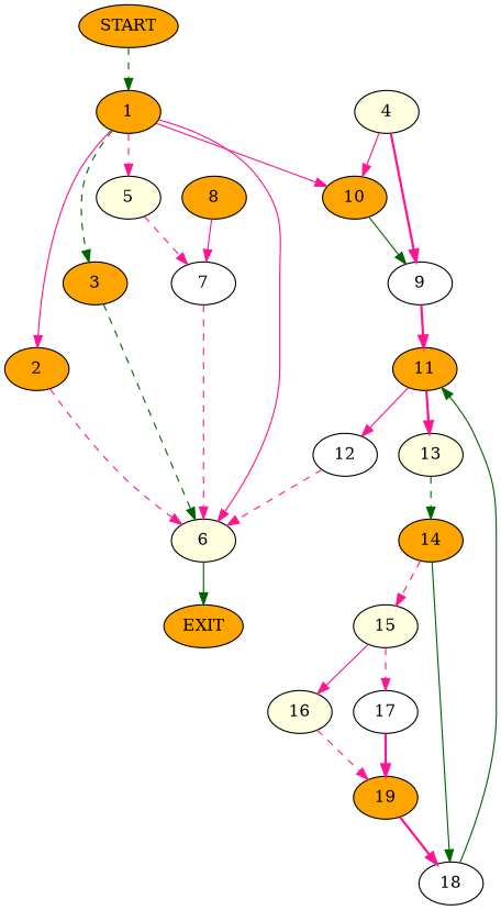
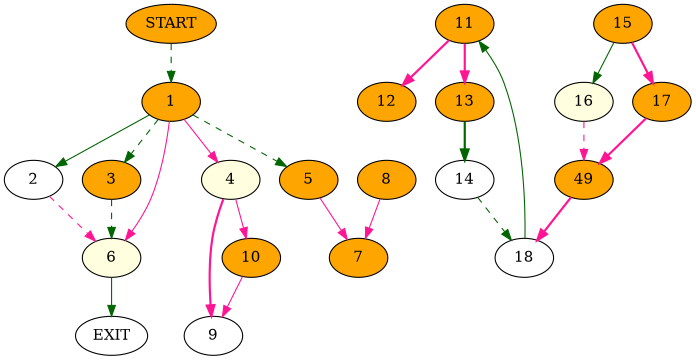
  digraph {
    node [fillcolor=orange style=filled]
    edge [color=deeppink style=solid]
    n1 [label=START]
    1
-   2
+   2 [fillcolor=white]
    3
    4 [fillcolor=lightyellow]
-   5 [fillcolor=lightyellow]
+   5
    6 [fillcolor=lightyellow]
-   n8 [label=EXIT]
+   n8 [fillcolor=white label=EXIT]
    9 [fillcolor=white]
    10
-   7 [fillcolor=white]
+   7
    11
    8
-   12 [fillcolor=white]
-   13 [fillcolor=lightyellow]
-   14
-   15 [fillcolor=lightyellow]
+   12
+   13
+   14 [fillcolor=white]
+   15
    18 [fillcolor=white]
    16 [fillcolor=lightyellow]
-   17 [fillcolor=white]
-   19
+   17
+   19 [label=49]
    n1 -> 1 [color=darkgreen style=dashed]
-   1 -> 2
+   1 -> 2 [color=darkgreen]
    1 -> 3 [color=darkgreen style=dashed]
-   1 -> 10
-   1 -> 5 [style=dashed]
+   1 -> 4
+   1 -> 5 [color=darkgreen style=dashed]
    1 -> 6
    2 -> 6 [style=dashed]
    3 -> 6 [color=darkgreen style=dashed]
    4 -> 9 [style=bold]
    4 -> 10
-   5 -> 7 [style=dashed]
+   5 -> 7
    6 -> n8 [color=darkgreen]
-   9 -> 11 [style=bold]
-   10 -> 9 [color=darkgreen]
-   7 -> 6 [style=dashed]
-   11 -> 12
+   10 -> 9
+   11 -> 12 [style=bold]
    11 -> 13 [style=bold]
    8 -> 7
-   12 -> 6 [style=dashed]
-   13 -> 14 [color=darkgreen style=dashed]
-   14 -> 15 [style=dashed]
-   14 -> 18 [color=darkgreen]
-   15 -> 16
-   15 -> 17 [style=dashed]
+   13 -> 14 [color=darkgreen style=bold]
+   14 -> 18 [color=darkgreen style=dashed]
+   15 -> 16 [color=darkgreen]
+   15 -> 17 [style=bold]
    18 -> 11 [color=darkgreen]
    16 -> 19 [style=dashed]
    17 -> 19 [style=bold]
    19 -> 18 [style=bold]
  }
